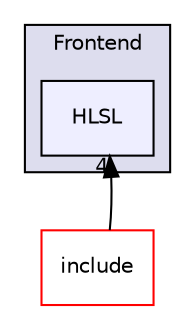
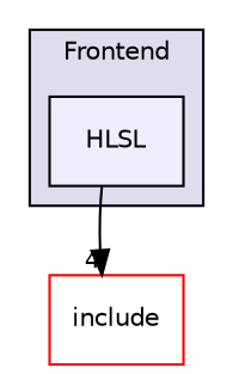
  digraph {
    compound=true
    node [fontname=Helvetica fontsize=10 shape=box]
    n1 [fillcolor="#eeeeff" label=HLSL pencolor=black style=filled]
    n2 [color=red label=include]
    subgraph cluster_1 {
      bgcolor="#ddddee"
      fontname=Helvetica
      fontsize=10
      label=Frontend
      pencolor=black
      n1
    }
-   n2 -> n1 [headlabel=4 labeldistance=1.5 labelfontname=Helvetica labelfontsize=10]
+   n1 -> n2 [headlabel=4 labeldistance=1.5 labelfontname=Helvetica labelfontsize=10]
  }
